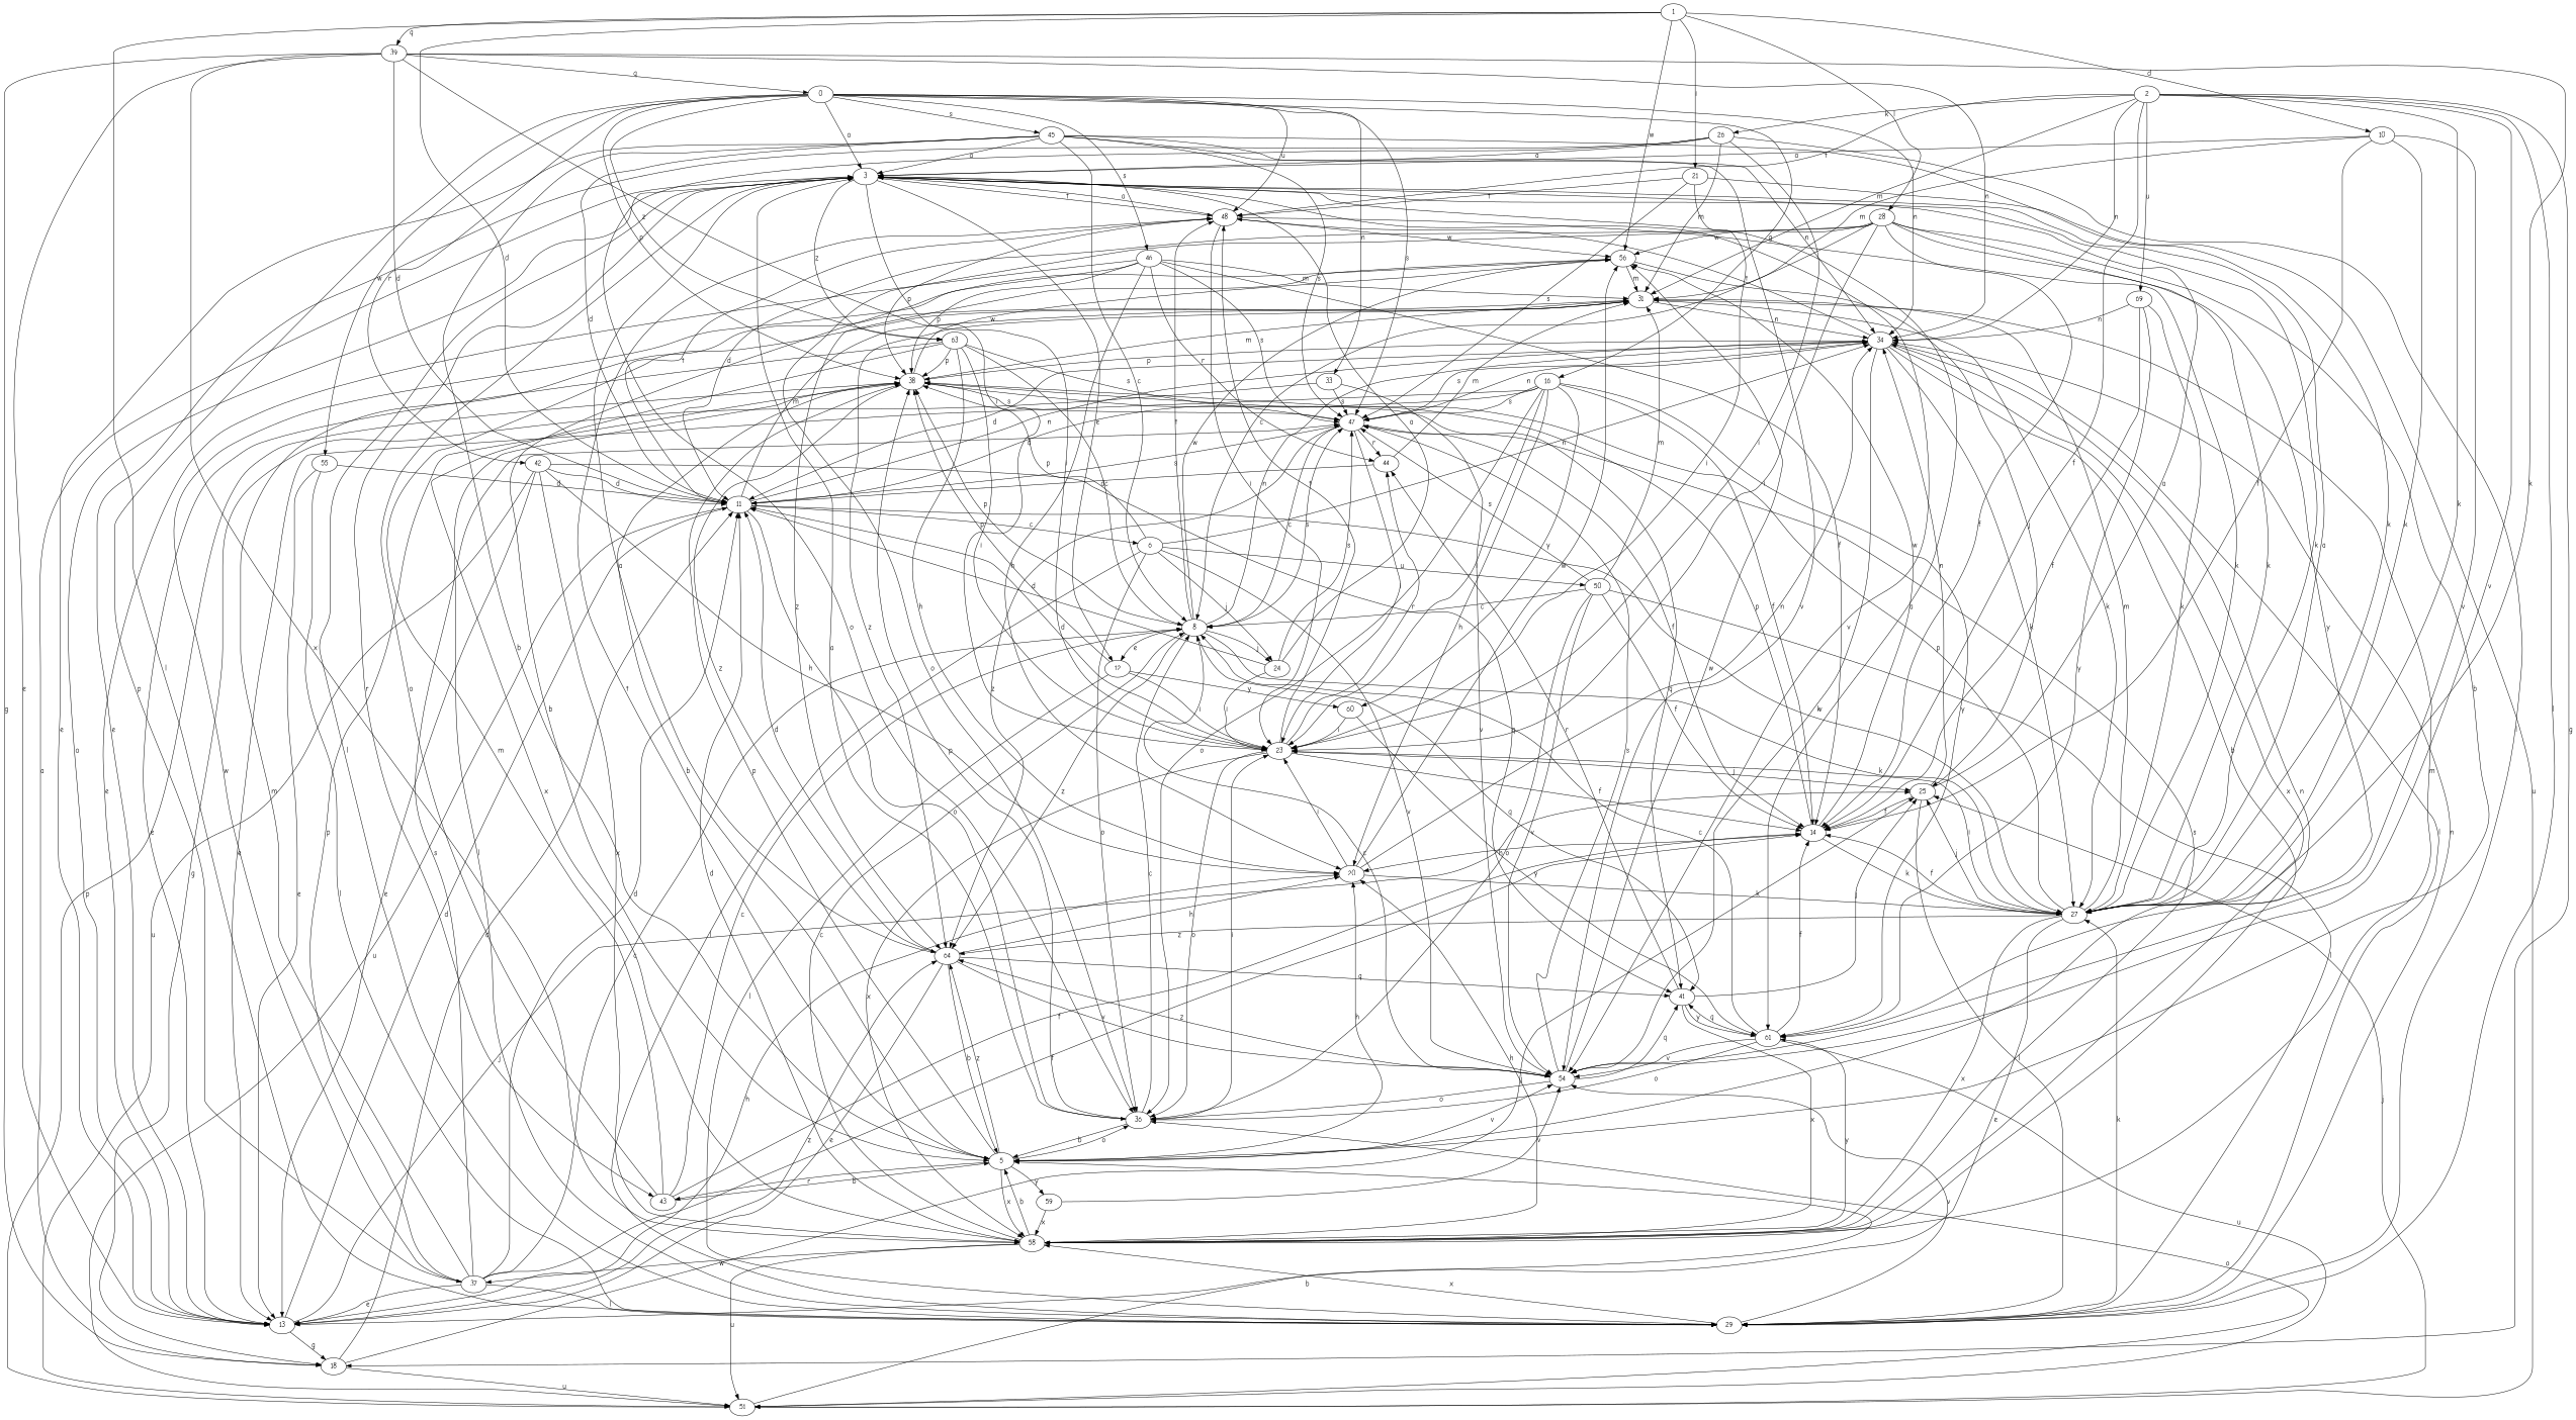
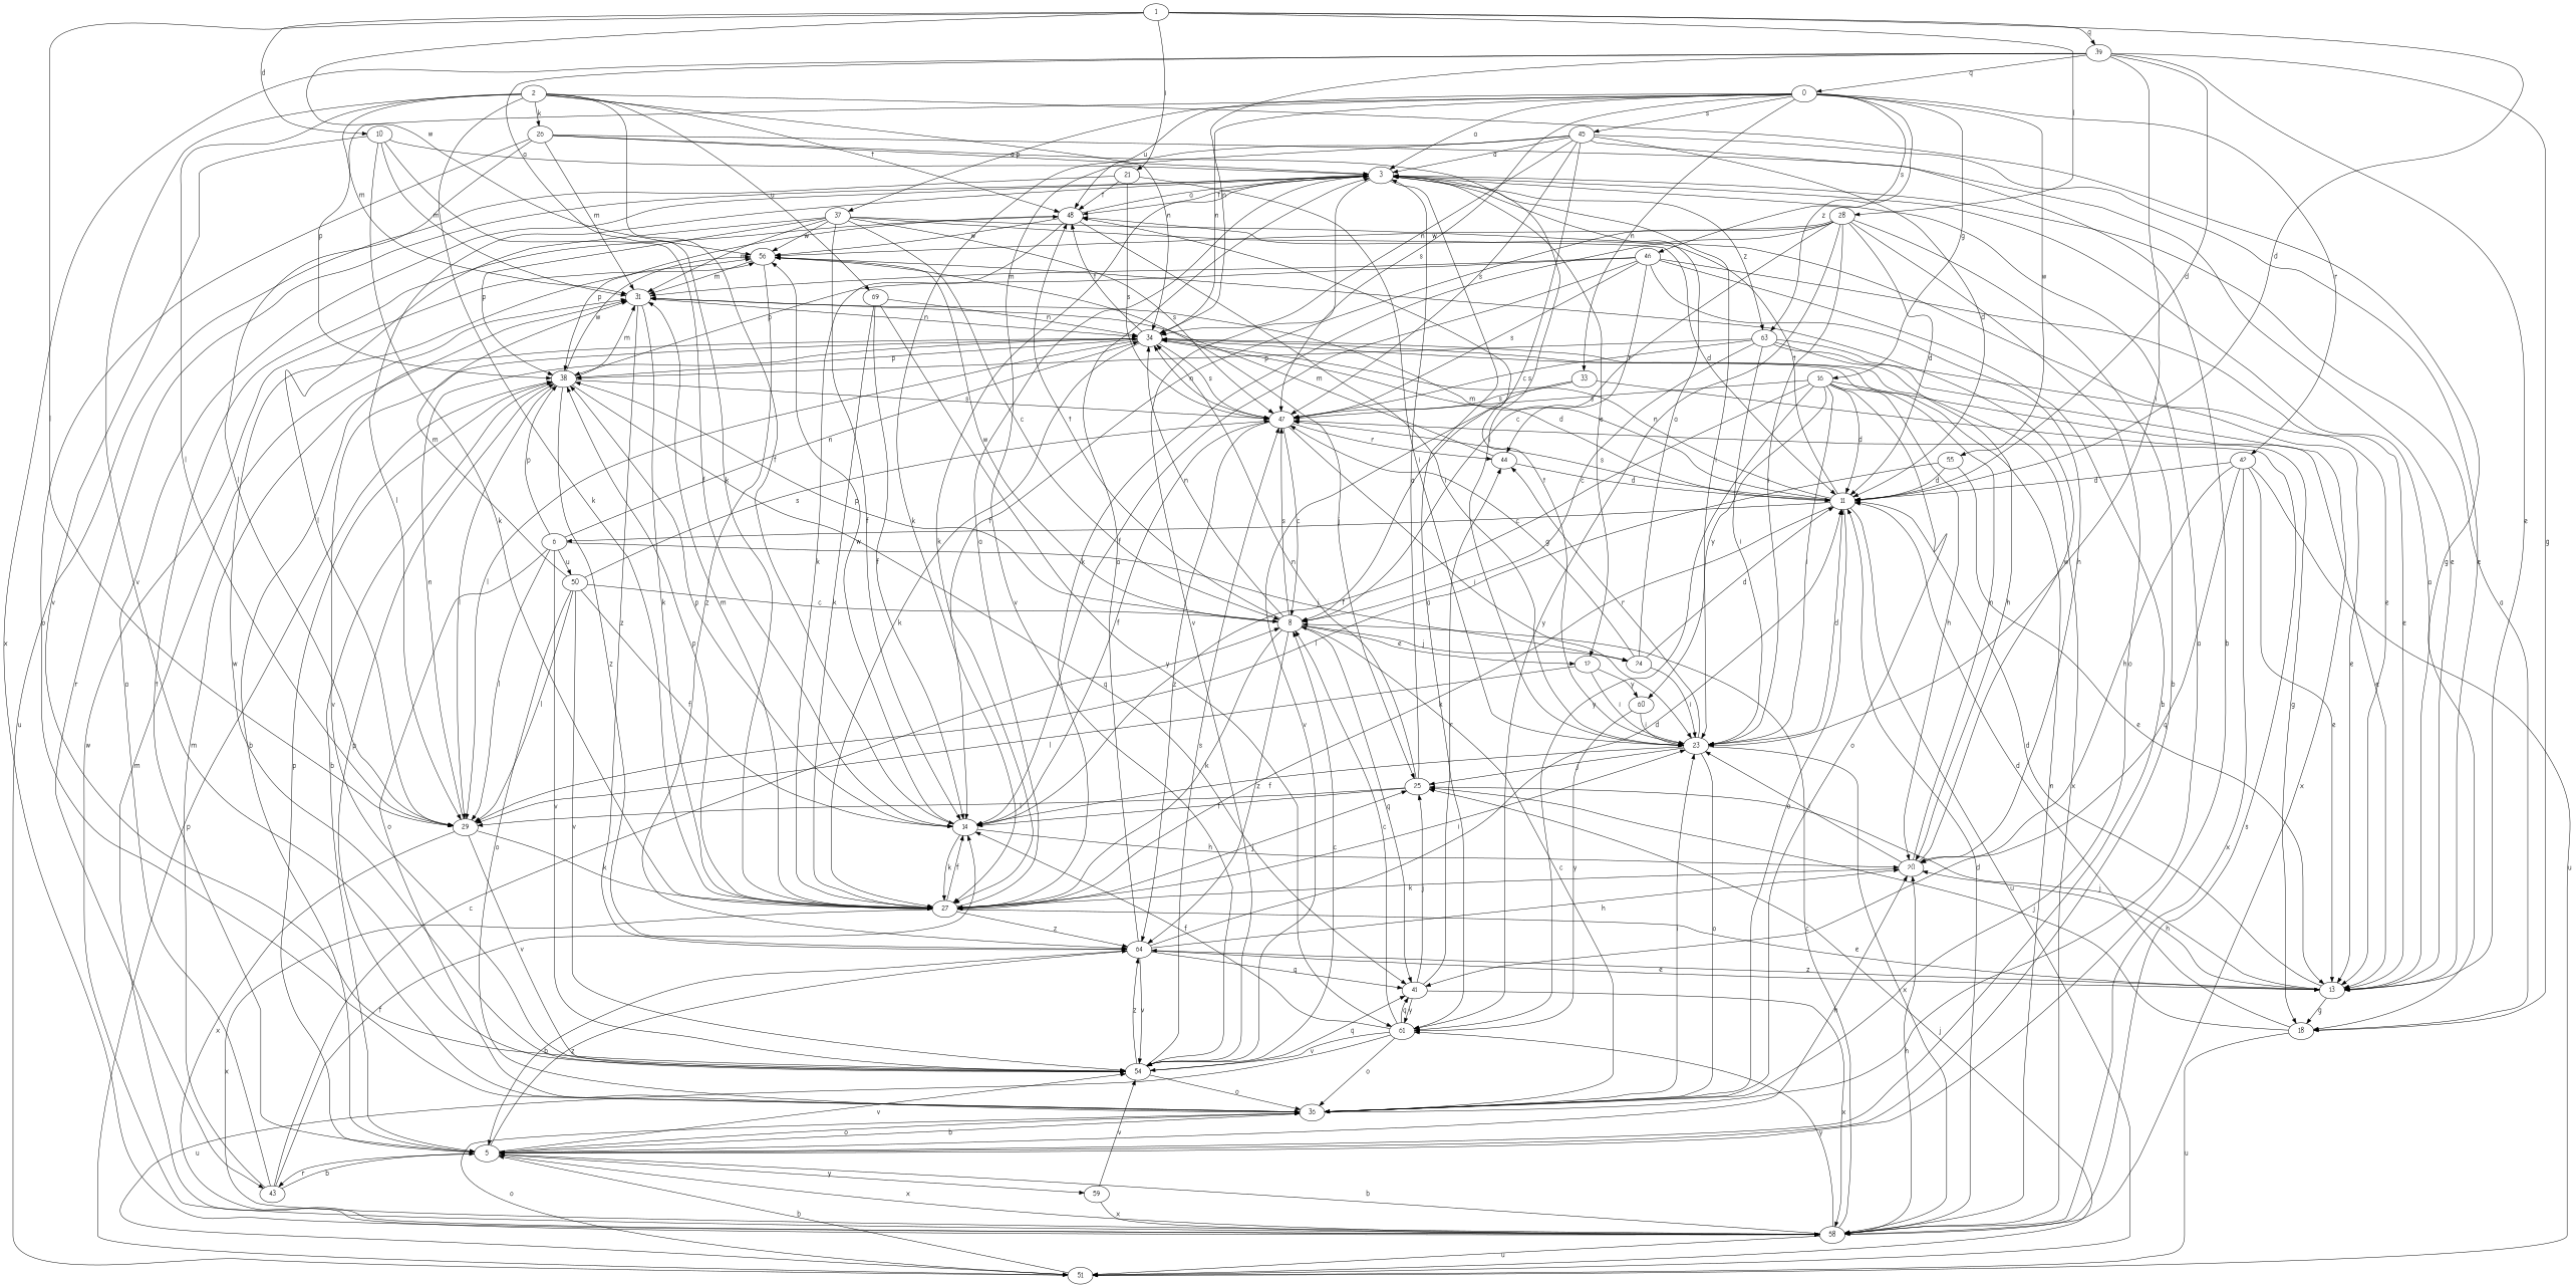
  strict digraph {
    fontname="Comic Neue"
    node [fontname="Comic Neue"]
    edge [fontname="Comic Neue"]
    0
    3
    16
    33
    34
    37
    38
    42
    45
    46
    47
    48
    55
    63
    29
    27
    54
    12
    23
    43
    61
    11
    14
    20
    36
    60
    13
    18
    5
    58
    56
    31
    8
    64
    41
    39
    51
    44
    1
    10
    21
    28
    n43 [label=6]
    25
    2
    26
    n47 [label=69]
    59
    24
    50
    0 -> 3 [label=a]
    0 -> 16 [label=g]
    0 -> 33 [label=n]
    0 -> 34 [label=n]
    0 -> 37 [label=p]
    0 -> 38 [label=p]
    0 -> 42 [label=r]
    0 -> 45 [label=s]
    0 -> 46 [label=s]
    0 -> 47 [label=s]
    0 -> 48 [label=u]
    0 -> 55 [label=w]
    0 -> 63 [label=z]
    3 -> 48 [label=t]
    3 -> 63 [label=z]
    3 -> 29 [label=l]
    3 -> 27 [label=k]
    3 -> 54 [label=v]
    3 -> 12 [label=e]
    3 -> 23 [label=i]
    3 -> 43 [label=r]
    3 -> 61 [label=a]
    16 -> 47 [label=s]
    16 -> 23 [label=i]
    16 -> 61 [label=y]
    16 -> 11 [label=d]
    16 -> 14 [label=f]
    16 -> 20 [label=h]
    16 -> 36 [label=o]
    16 -> 60 [label=y]
    16 -> 13 [label=e]
    33 -> 47 [label=s]
    33 -> 54 [label=v]
    33 -> 18 [label=g]
    34 -> 38 [label=p]
    34 -> 47 [label=s]
    34 -> 48 [label=t]
    34 -> 29 [label=l]
    34 -> 27 [label=k]
    34 -> 54 [label=v]
    34 -> 11 [label=d]
    34 -> 5 [label=b]
    34 -> 58 [label=x]
    37 -> 38 [label=p]
    37 -> 47 [label=s]
    37 -> 29 [label=l]
    37 -> 11 [label=d]
    37 -> 14 [label=f]
    37 -> 13 [label=e]
    37 -> 56 [label=w]
    37 -> 31 [label=m]
    37 -> 8 [label=c]
    38 -> 47 [label=s]
    38 -> 29 [label=l]
    38 -> 5 [label=b]
    38 -> 56 [label=w]
    38 -> 31 [label=m]
    38 -> 64 [label=z]
    38 -> 41 [label=q]
    42 -> 11 [label=d]
    42 -> 20 [label=h]
    42 -> 13 [label=e]
    42 -> 58 [label=x]
    42 -> 41 [label=q]
    42 -> 51 [label=u]
    45 -> 3 [label=a]
    45 -> 34 [label=n]
    45 -> 47 [label=s]
    45 -> 27 [label=k]
    45 -> 54 [label=v]
    45 -> 11 [label=d]
    45 -> 13 [label=e]
    45 -> 5 [label=b]
    45 -> 8 [label=c]
    46 -> 38 [label=p]
    46 -> 47 [label=s]
    46 -> 14 [label=f]
    46 -> 20 [label=h]
    46 -> 13 [label=e]
    46 -> 5 [label=b]
    46 -> 31 [label=m]
    46 -> 44 [label=r]
    47 -> 34 [label=n]
    47 -> 23 [label=i]
    47 -> 14 [label=f]
    47 -> 8 [label=c]
    47 -> 64 [label=z]
    47 -> 44 [label=r]
    48 -> 3 [label=a]
    48 -> 38 [label=p]
    48 -> 27 [label=k]
    48 -> 23 [label=i]
    48 -> 56 [label=w]
    55 -> 29 [label=l]
    55 -> 11 [label=d]
    55 -> 13 [label=e]
    63 -> 38 [label=p]
    63 -> 47 [label=s]
    63 -> 23 [label=i]
    63 -> 20 [label=h]
    63 -> 13 [label=e]
    63 -> 58 [label=x]
    63 -> 8 [label=c]
    29 -> 34 [label=n]
    29 -> 27 [label=k]
    29 -> 54 [label=v]
    29 -> 58 [label=x]
    27 -> 3 [label=a]
    27 -> 38 [label=p]
    27 -> 23 [label=i]
    27 -> 14 [label=f]
    27 -> 13 [label=e]
    27 -> 58 [label=x]
    27 -> 31 [label=m]
    27 -> 64 [label=z]
    27 -> 25 [label=j]
    54 -> 47 [label=s]
    54 -> 36 [label=o]
    54 -> 56 [label=w]
    54 -> 8 [label=c]
    54 -> 64 [label=z]
    54 -> 41 [label=q]
-   12 -> 38 [label=p]
    12 -> 29 [label=l]
    12 -> 23 [label=i]
    12 -> 60 [label=y]
    23 -> 48 [label=t]
    23 -> 11 [label=d]
    23 -> 14 [label=f]
    23 -> 36 [label=o]
    23 -> 58 [label=x]
    23 -> 44 [label=r]
    23 -> 25 [label=j]
    43 -> 3 [label=a]
    43 -> 14 [label=f]
    43 -> 5 [label=b]
    43 -> 31 [label=m]
    43 -> 8 [label=c]
    61 -> 54 [label=v]
    61 -> 14 [label=f]
    61 -> 36 [label=o]
    61 -> 8 [label=c]
    61 -> 41 [label=q]
    61 -> 51 [label=u]
    11 -> 34 [label=n]
    11 -> 47 [label=s]
    11 -> 48 [label=t]
    11 -> 27 [label=k]
    11 -> 36 [label=o]
    11 -> 31 [label=m]
    11 -> 51 [label=u]
    11 -> n43 [label=c]
    14 -> 38 [label=p]
    14 -> 27 [label=k]
    14 -> 20 [label=h]
    14 -> 56 [label=w]
    20 -> 34 [label=n]
    20 -> 27 [label=k]
    20 -> 23 [label=i]
    20 -> 56 [label=w]
    36 -> 3 [label=a]
    36 -> 38 [label=p]
    36 -> 23 [label=i]
    36 -> 5 [label=b]
    36 -> 8 [label=c]
    60 -> 23 [label=i]
    60 -> 61 [label=y]
    13 -> 3 [label=a]
    13 -> 11 [label=d]
    13 -> 20 [label=h]
    13 -> 18 [label=g]
    13 -> 64 [label=z]
    13 -> 25 [label=j]
    18 -> 3 [label=a]
    18 -> 11 [label=d]
    18 -> 51 [label=u]
    18 -> 25 [label=j]
    5 -> 38 [label=p]
    5 -> 48 [label=t]
    5 -> 54 [label=v]
    5 -> 43 [label=r]
    5 -> 20 [label=h]
    5 -> 36 [label=o]
    5 -> 58 [label=x]
    5 -> 64 [label=z]
    5 -> 59 [label=y]
    58 -> 34 [label=n]
    58 -> 47 [label=s]
    58 -> 61 [label=y]
    58 -> 11 [label=d]
    58 -> 20 [label=h]
    58 -> 5 [label=b]
-   58 -> 37 [label=w]
+   58 -> 56 [label=w]
    58 -> 31 [label=m]
    58 -> 8 [label=c]
    58 -> 51 [label=u]
    56 -> 31 [label=m]
    56 -> 64 [label=z]
    56 -> 25 [label=j]
    31 -> 34 [label=n]
    31 -> 27 [label=k]
    31 -> 64 [label=z]
    8 -> 34 [label=n]
    8 -> 38 [label=p]
    8 -> 47 [label=s]
    8 -> 48 [label=t]
    8 -> 27 [label=k]
    8 -> 12 [label=e]
    8 -> 56 [label=w]
    8 -> 64 [label=z]
    8 -> 41 [label=q]
    8 -> 24 [label=j]
    64 -> 3 [label=a]
    64 -> 54 [label=v]
    64 -> 11 [label=d]
    64 -> 20 [label=h]
    64 -> 13 [label=e]
    64 -> 5 [label=b]
    64 -> 41 [label=q]
    41 -> 61 [label=y]
    41 -> 58 [label=x]
    41 -> 44 [label=r]
    41 -> 25 [label=j]
    39 -> 0 [label=q]
    39 -> 34 [label=n]
    39 -> 27 [label=k]
    39 -> 23 [label=i]
    39 -> 11 [label=d]
    39 -> 13 [label=e]
    39 -> 18 [label=g]
    39 -> 58 [label=x]
    51 -> 38 [label=p]
    51 -> 36 [label=o]
    51 -> 5 [label=b]
    51 -> 25 [label=j]
    44 -> 11 [label=d]
    44 -> 31 [label=m]
    1 -> 29 [label=l]
    1 -> 11 [label=d]
    1 -> 56 [label=w]
    1 -> 39 [label=q]
    1 -> 10 [label=d]
    1 -> 21 [label=i]
    1 -> 28 [label=l]
    10 -> 3 [label=a]
    10 -> 27 [label=k]
    10 -> 54 [label=v]
    10 -> 14 [label=f]
    10 -> 31 [label=m]
    21 -> 47 [label=s]
    21 -> 48 [label=t]
    21 -> 23 [label=i]
    21 -> 51 [label=u]
    28 -> 27 [label=k]
    28 -> 23 [label=i]
    28 -> 61 [label=y]
    28 -> 11 [label=d]
    28 -> 14 [label=f]
    28 -> 36 [label=o]
    28 -> 5 [label=b]
    28 -> 56 [label=w]
    28 -> 8 [label=c]
    n43 -> 34 [label=n]
    n43 -> 38 [label=p]
    n43 -> 29 [label=l]
    n43 -> 54 [label=v]
    n43 -> 36 [label=o]
    n43 -> 24 [label=j]
    n43 -> 50 [label=u]
    25 -> 3 [label=a]
    25 -> 34 [label=n]
    25 -> 29 [label=l]
    25 -> 14 [label=f]
    2 -> 34 [label=n]
    2 -> 48 [label=t]
    2 -> 29 [label=l]
    2 -> 27 [label=k]
    2 -> 54 [label=v]
    2 -> 14 [label=f]
    2 -> 18 [label=g]
    2 -> 31 [label=m]
    2 -> 26 [label=k]
    2 -> n47 [label=u]
    26 -> 3 [label=a]
    26 -> 29 [label=l]
    26 -> 23 [label=i]
    26 -> 36 [label=o]
    26 -> 13 [label=e]
    26 -> 31 [label=m]
    n47 -> 34 [label=n]
    n47 -> 27 [label=k]
    n47 -> 61 [label=y]
    n47 -> 14 [label=f]
    59 -> 54 [label=v]
    59 -> 58 [label=x]
    24 -> 3 [label=a]
-   24 -> 47 [label=s]
+   24 -> 47 [label=g]
    24 -> 23 [label=i]
    24 -> 11 [label=d]
    50 -> 47 [label=s]
    50 -> 29 [label=l]
    50 -> 54 [label=v]
    50 -> 14 [label=f]
    50 -> 36 [label=o]
    50 -> 31 [label=m]
    50 -> 8 [label=c]
  }
